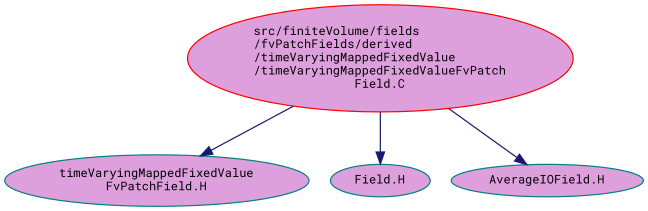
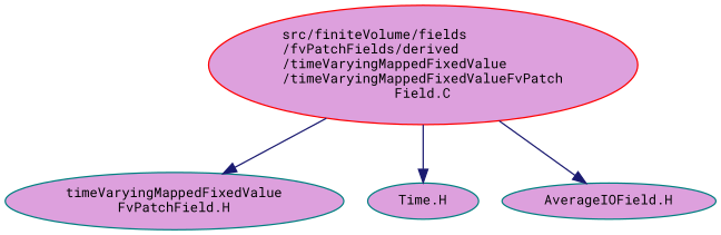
  digraph {
    fontname="Roboto Mono"
    node [color=teal fillcolor=plum fontname="Roboto Mono" fontsize=10 shape=ellipse style=filled]
    edge [color=midnightblue fontname="Roboto Mono" fontsize=10 labelfontname=FreeSans labelfontsize=10 style=solid]
    n1 [color=red fontcolor=black height=0.2 label="src/finiteVolume/fields\l/fvPatchFields/derived\l/timeVaryingMappedFixedValue\l/timeVaryingMappedFixedValueFvPatch\lField.C" width=0.4]
    n2 [height=0.2 label="timeVaryingMappedFixedValue\lFvPatchField.H" width=0.4]
-   n3 [height=0.2 label="Field.H" width=0.4]
+   n3 [height=0.2 label="Time.H" width=0.4]
    n4 [height=0.2 label="AverageIOField.H" width=0.4]
    n1 -> n2
    n1 -> n3
    n1 -> n4
  }
